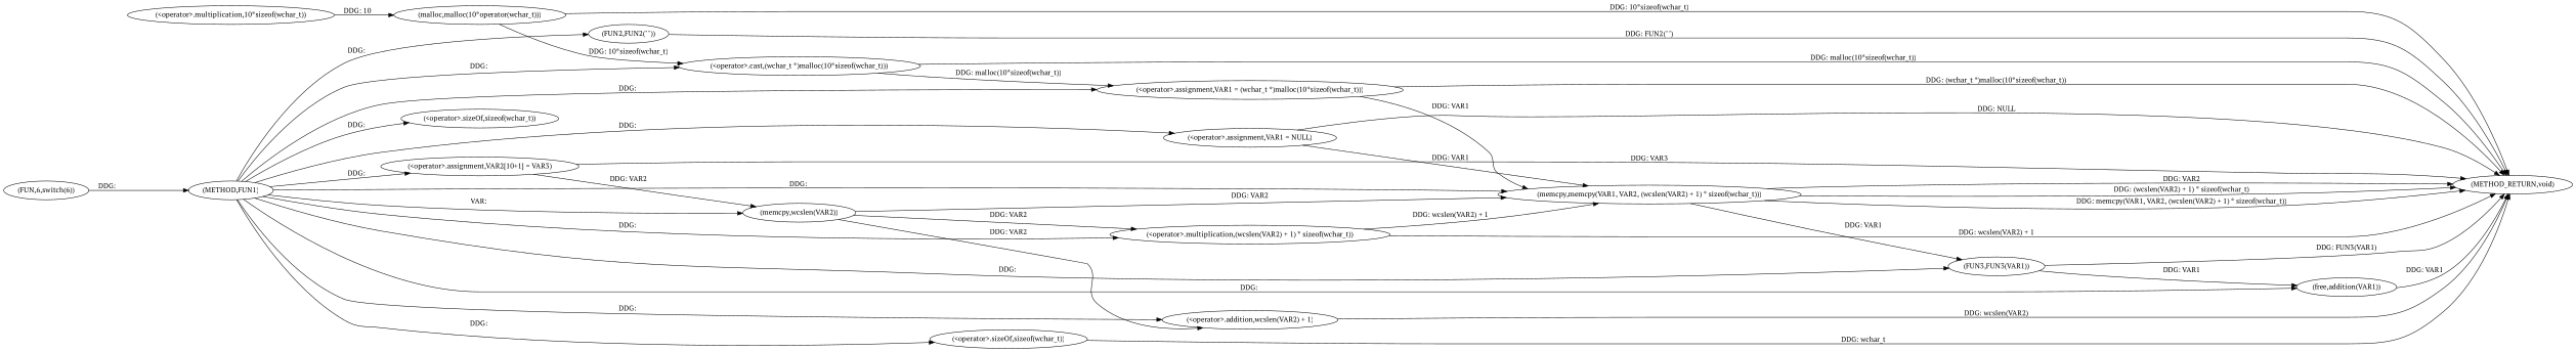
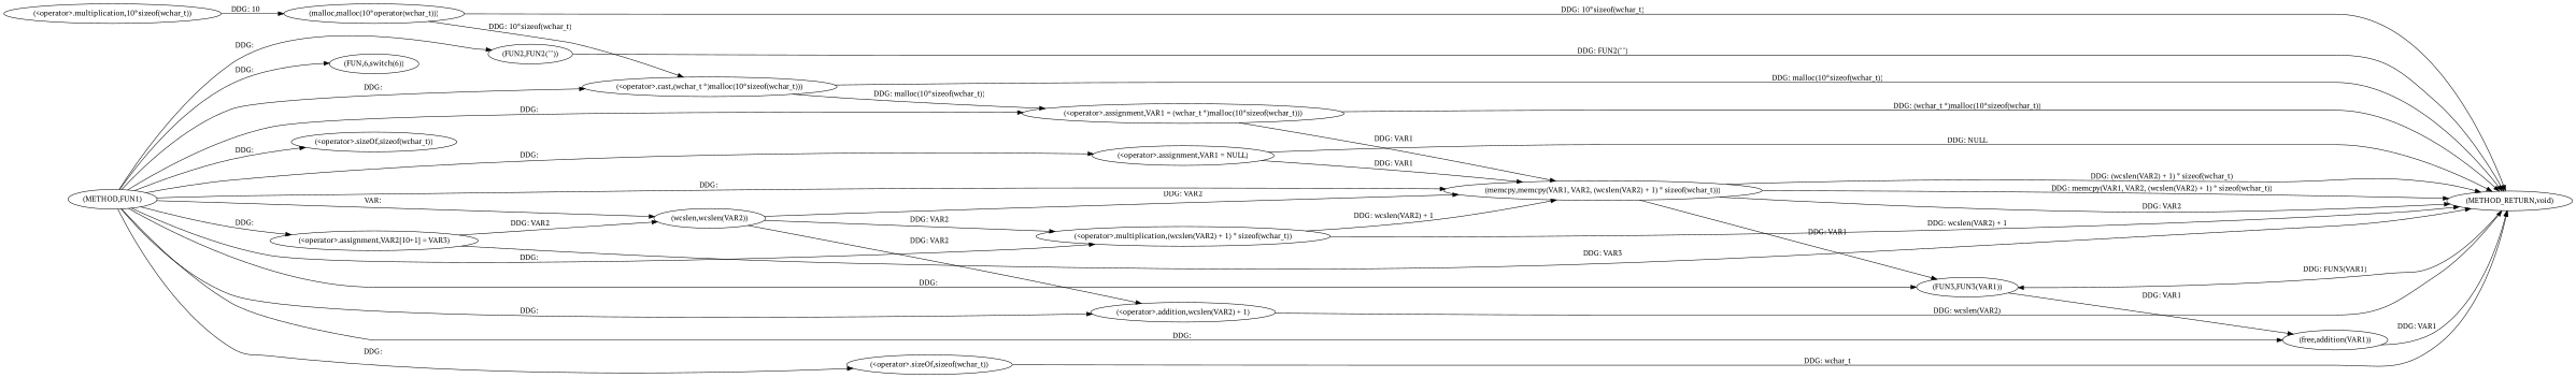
  digraph {
    fontname="PT Serif"
    rankdir=LR
    node [fontname="PT Serif"]
    edge [fontname="PT Serif"]
    n1 [label="(METHOD,FUN1)"]
    n2 [label="(<operator>.assignment,VAR1 = NULL)"]
    n3 [label="(FUN,6,switch(6))"]
    n4 [label="(<operator>.assignment,VAR1 = (wchar_t *)malloc(10*sizeof(wchar_t)))"]
    n5 [label="(<operator>.sizeOf,sizeof(wchar_t))"]
    n6 [label="(FUN2,FUN2(\"\"))"]
    n7 [label="(<operator>.assignment,VAR2[10+1] = VAR3)"]
    n8 [label="(memcpy,memcpy(VAR1, VAR2, (wcslen(VAR2) + 1) * sizeof(wchar_t)))"]
    n9 [label="(<operator>.multiplication,(wcslen(VAR2) + 1) * sizeof(wchar_t))"]
    n10 [label="(<operator>.addition,wcslen(VAR2) + 1)"]
-   n11 [label="(memcpy,wcslen(VAR2))"]
+   n11 [label="(wcslen,wcslen(VAR2))"]
    n12 [label="(<operator>.sizeOf,sizeof(wchar_t))"]
    n13 [label="(FUN3,FUN3(VAR1))"]
    n14 [label="(free,addition(VAR1))"]
    n15 [label="(<operator>.cast,(wchar_t *)malloc(10*sizeof(wchar_t)))"]
    n16 [label="(METHOD_RETURN,void)"]
    n17 [label="(<operator>.multiplication,10*sizeof(wchar_t))"]
    n18 [label="(malloc,malloc(10*operator(wchar_t)))"]
    n1 -> n2 [label="DDG: "]
-   n3 -> n1 [label="DDG: "]
+   n1 -> n3 [label="DDG: "]
    n1 -> n4 [label="DDG: "]
    n1 -> n5 [label="DDG: "]
    n1 -> n6 [label="DDG: "]
    n1 -> n7 [label="DDG: "]
    n1 -> n8 [label="DDG: "]
    n1 -> n9 [label="DDG: "]
    n1 -> n10 [label="DDG: "]
    n1 -> n11 [label="VAR: "]
    n1 -> n12 [label="DDG: "]
    n1 -> n13 [label="DDG: "]
    n1 -> n14 [label="DDG: "]
    n1 -> n15 [label="DDG: "]
    n2 -> n8 [label="DDG: VAR1"]
    n2 -> n16 [label="DDG: NULL"]
    n4 -> n8 [label="DDG: VAR1"]
    n4 -> n16 [label="DDG: (wchar_t *)malloc(10*sizeof(wchar_t))"]
    n6 -> n16 [label="DDG: FUN2(\"\")"]
    n7 -> n11 [label="DDG: VAR2"]
    n7 -> n16 [label="DDG: VAR3"]
    n8 -> n13 [label="DDG: VAR1"]
    n8 -> n16 [label="DDG: VAR2"]
    n8 -> n16 [label="DDG: (wcslen(VAR2) + 1) * sizeof(wchar_t)"]
    n8 -> n16 [label="DDG: memcpy(VAR1, VAR2, (wcslen(VAR2) + 1) * sizeof(wchar_t))"]
    n9 -> n8 [label="DDG: wcslen(VAR2) + 1"]
    n9 -> n16 [label="DDG: wcslen(VAR2) + 1"]
    n10 -> n16 [label="DDG: wcslen(VAR2)"]
    n11 -> n8 [label="DDG: VAR2"]
    n11 -> n9 [label="DDG: VAR2"]
    n11 -> n10 [label="DDG: VAR2"]
    n12 -> n16 [label="DDG: wchar_t"]
    n13 -> n14 [label="DDG: VAR1"]
-   n13 -> n16 [label="DDG: FUN3(VAR1)"]
+   n16 -> n13 [label="DDG: FUN3(VAR1)"]
    n14 -> n16 [label="DDG: VAR1"]
    n15 -> n4 [label="DDG: malloc(10*sizeof(wchar_t))"]
    n15 -> n16 [label="DDG: malloc(10*sizeof(wchar_t))"]
    n17 -> n18 [label="DDG: 10"]
    n18 -> n15 [label="DDG: 10*sizeof(wchar_t)"]
    n18 -> n16 [label="DDG: 10*sizeof(wchar_t)"]
  }
